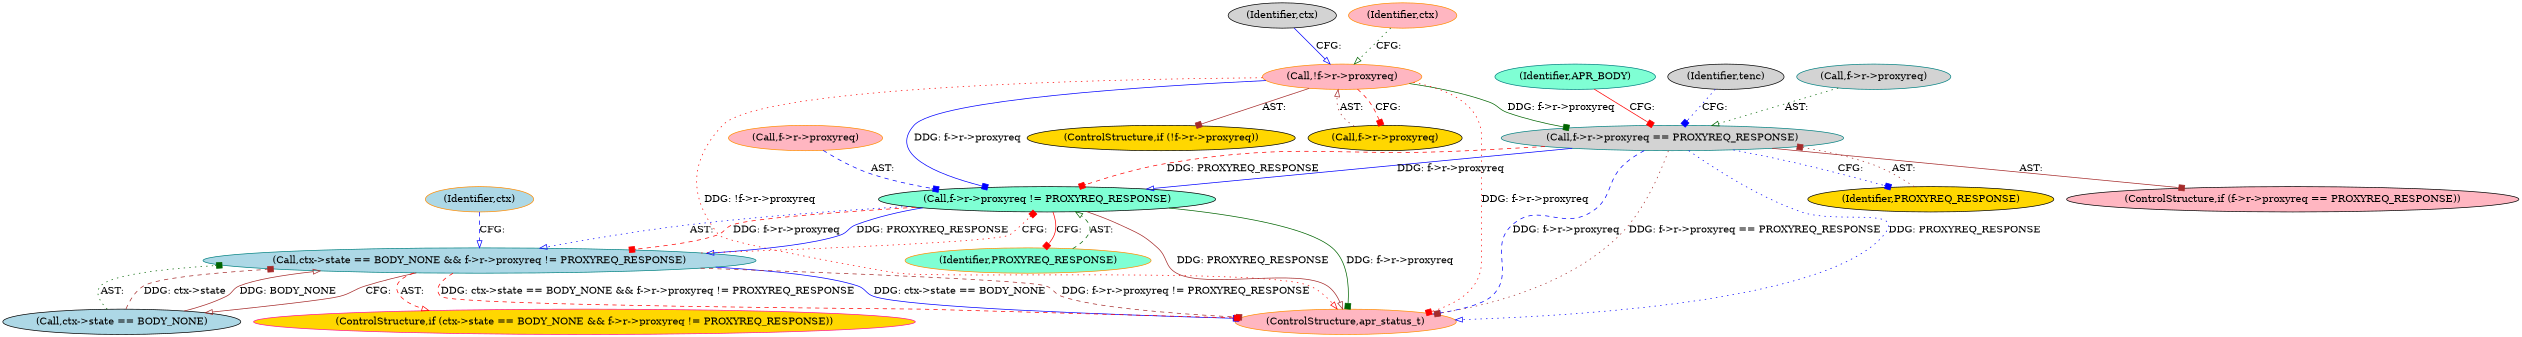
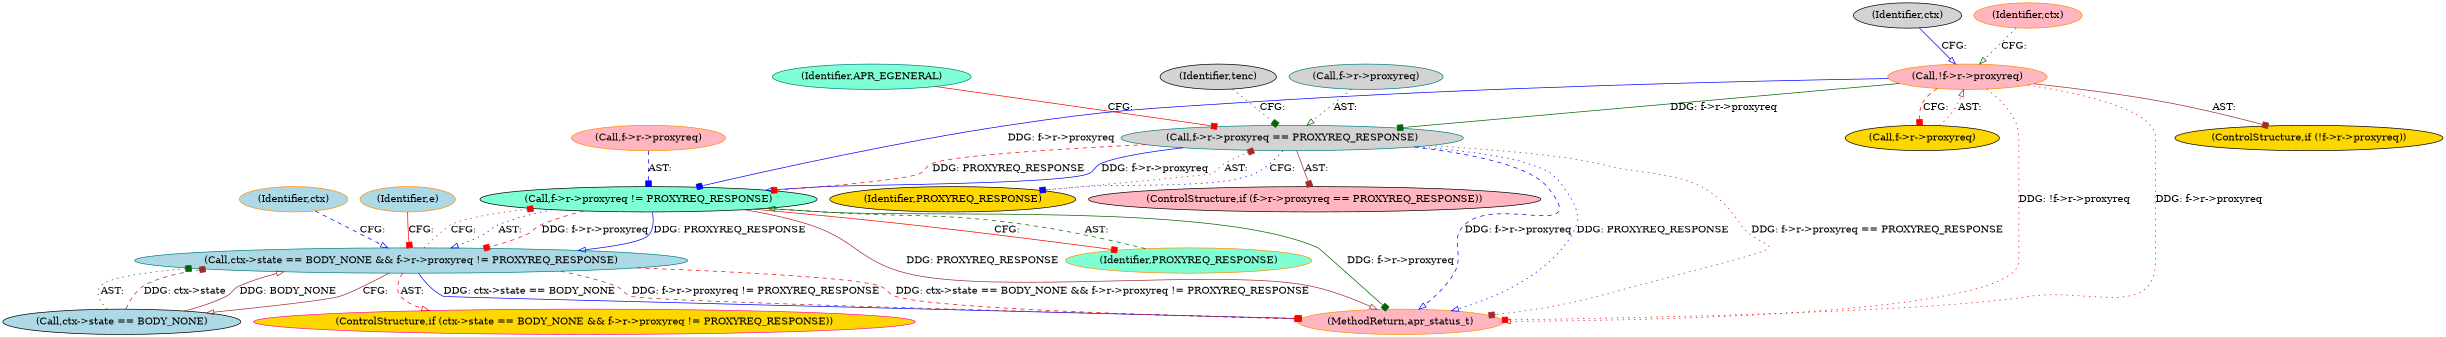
  digraph {
    node [color=black fillcolor=lightpink style=filled]
    edge [arrowhead=box color=blue style=solid]
    n1 [color=darkorange label="(Call,!f->r->proxyreq)"]
    n2 [color=teal fillcolor=lightgrey label="(Call,f->r->proxyreq == PROXYREQ_RESPONSE)"]
    n3 [fillcolor=aquamarine label="(Call,f->r->proxyreq != PROXYREQ_RESPONSE)"]
    n4 [fillcolor=gold label="(ControlStructure,if (!f->r->proxyreq))"]
    n5 [fillcolor=gold label="(Call,f->r->proxyreq)"]
-   n6 [color=darkorange label="(ControlStructure,apr_status_t)"]
+   n6 [color=darkorange label="(MethodReturn,apr_status_t)"]
    n7 [label="(ControlStructure,if (f->r->proxyreq == PROXYREQ_RESPONSE))"]
    n8 [fillcolor=gold label="(Identifier,PROXYREQ_RESPONSE)"]
    n9 [color=teal fillcolor=lightblue label="(Call,ctx->state == BODY_NONE && f->r->proxyreq != PROXYREQ_RESPONSE)"]
    n10 [color=darkorange fillcolor=aquamarine label="(Identifier,PROXYREQ_RESPONSE)"]
    n11 [fillcolor=lightblue label="(Call,ctx->state == BODY_NONE)"]
    n12 [color=deeppink fillcolor=gold label="(ControlStructure,if (ctx->state == BODY_NONE && f->r->proxyreq != PROXYREQ_RESPONSE))"]
    n13 [color=darkorange fillcolor=lightblue label="(Identifier,ctx)"]
+   n14 [color=darkorange fillcolor=lightblue label="(Identifier,e)"]
    n15 [color=teal fillcolor=lightgrey label="(Call,f->r->proxyreq)"]
    n16 [fillcolor=lightgrey label="(Identifier,ctx)"]
-   n17 [color=teal fillcolor=aquamarine label="(Identifier,APR_BODY)"]
+   n17 [color=teal fillcolor=aquamarine label="(Identifier,APR_EGENERAL)"]
    n18 [color=darkorange label="(Identifier,ctx)"]
    n19 [fillcolor=lightgrey label="(Identifier,tenc)"]
    n20 [color=darkorange label="(Call,f->r->proxyreq)"]
    n1 -> n2 [color=darkgreen label="DDG: f->r->proxyreq"]
    n1 -> n3 [label="DDG: f->r->proxyreq"]
    n1 -> n4 [color=brown label="AST: "]
    n1 -> n5 [color=red label="CFG: " style=dashed]
    n1 -> n6 [color=red label="DDG: f->r->proxyreq" style=dotted]
    n1 -> n6 [arrowhead=onormal color=red label="DDG: !f->r->proxyreq" style=dotted]
    n2 -> n3 [arrowhead=onormal label="DDG: f->r->proxyreq"]
    n2 -> n3 [color=red label="DDG: PROXYREQ_RESPONSE" style=dashed]
    n2 -> n6 [arrowhead=onormal label="DDG: f->r->proxyreq" style=dashed]
    n2 -> n6 [color=brown label="DDG: f->r->proxyreq == PROXYREQ_RESPONSE" style=dotted]
    n2 -> n6 [arrowhead=onormal label="DDG: PROXYREQ_RESPONSE" style=dotted]
    n2 -> n7 [color=brown label="AST: "]
    n2 -> n8 [label="CFG: " style=dotted]
    n3 -> n6 [color=darkgreen label="DDG: f->r->proxyreq"]
    n3 -> n6 [arrowhead=onormal color=brown label="DDG: PROXYREQ_RESPONSE"]
    n3 -> n9 [arrowhead=onormal label="AST: " style=dotted]
    n3 -> n9 [color=red label="DDG: f->r->proxyreq" style=dashed]
    n3 -> n9 [arrowhead=onormal label="DDG: PROXYREQ_RESPONSE"]
    n3 -> n10 [color=red label="CFG: "]
    n5 -> n1 [arrowhead=onormal color=brown label="AST: " style=dotted]
    n8 -> n2 [color=brown label="AST: " style=dotted]
    n9 -> n3 [color=red label="CFG: " style=dotted]
    n9 -> n6 [label="DDG: ctx->state == BODY_NONE"]
    n9 -> n6 [color=brown label="DDG: f->r->proxyreq != PROXYREQ_RESPONSE" style=dashed]
    n9 -> n6 [color=red label="DDG: ctx->state == BODY_NONE && f->r->proxyreq != PROXYREQ_RESPONSE" style=dashed]
    n9 -> n11 [arrowhead=onormal color=brown label="CFG: "]
    n9 -> n12 [arrowhead=onormal color=red label="AST: " style=dashed]
    n10 -> n3 [arrowhead=onormal color=darkgreen label="AST: " style=dashed]
    n11 -> n9 [color=darkgreen label="AST: " style=dotted]
    n11 -> n9 [color=brown label="DDG: ctx->state" style=dashed]
    n11 -> n9 [arrowhead=onormal color=brown label="DDG: BODY_NONE"]
    n13 -> n9 [arrowhead=onormal label="CFG: " style=dashed]
+   n14 -> n9 [color=red label="CFG: "]
    n15 -> n2 [arrowhead=onormal color=darkgreen label="AST: " style=dotted]
    n16 -> n1 [arrowhead=onormal label="CFG: "]
    n17 -> n2 [color=red label="CFG: "]
    n18 -> n1 [arrowhead=onormal color=darkgreen label="CFG: " style=dotted]
-   n19 -> n2 [label="CFG: " style=dotted]
+   n19 -> n2 [color=darkgreen label="CFG: " style=dotted]
    n20 -> n3 [label="AST: " style=dashed]
  }
